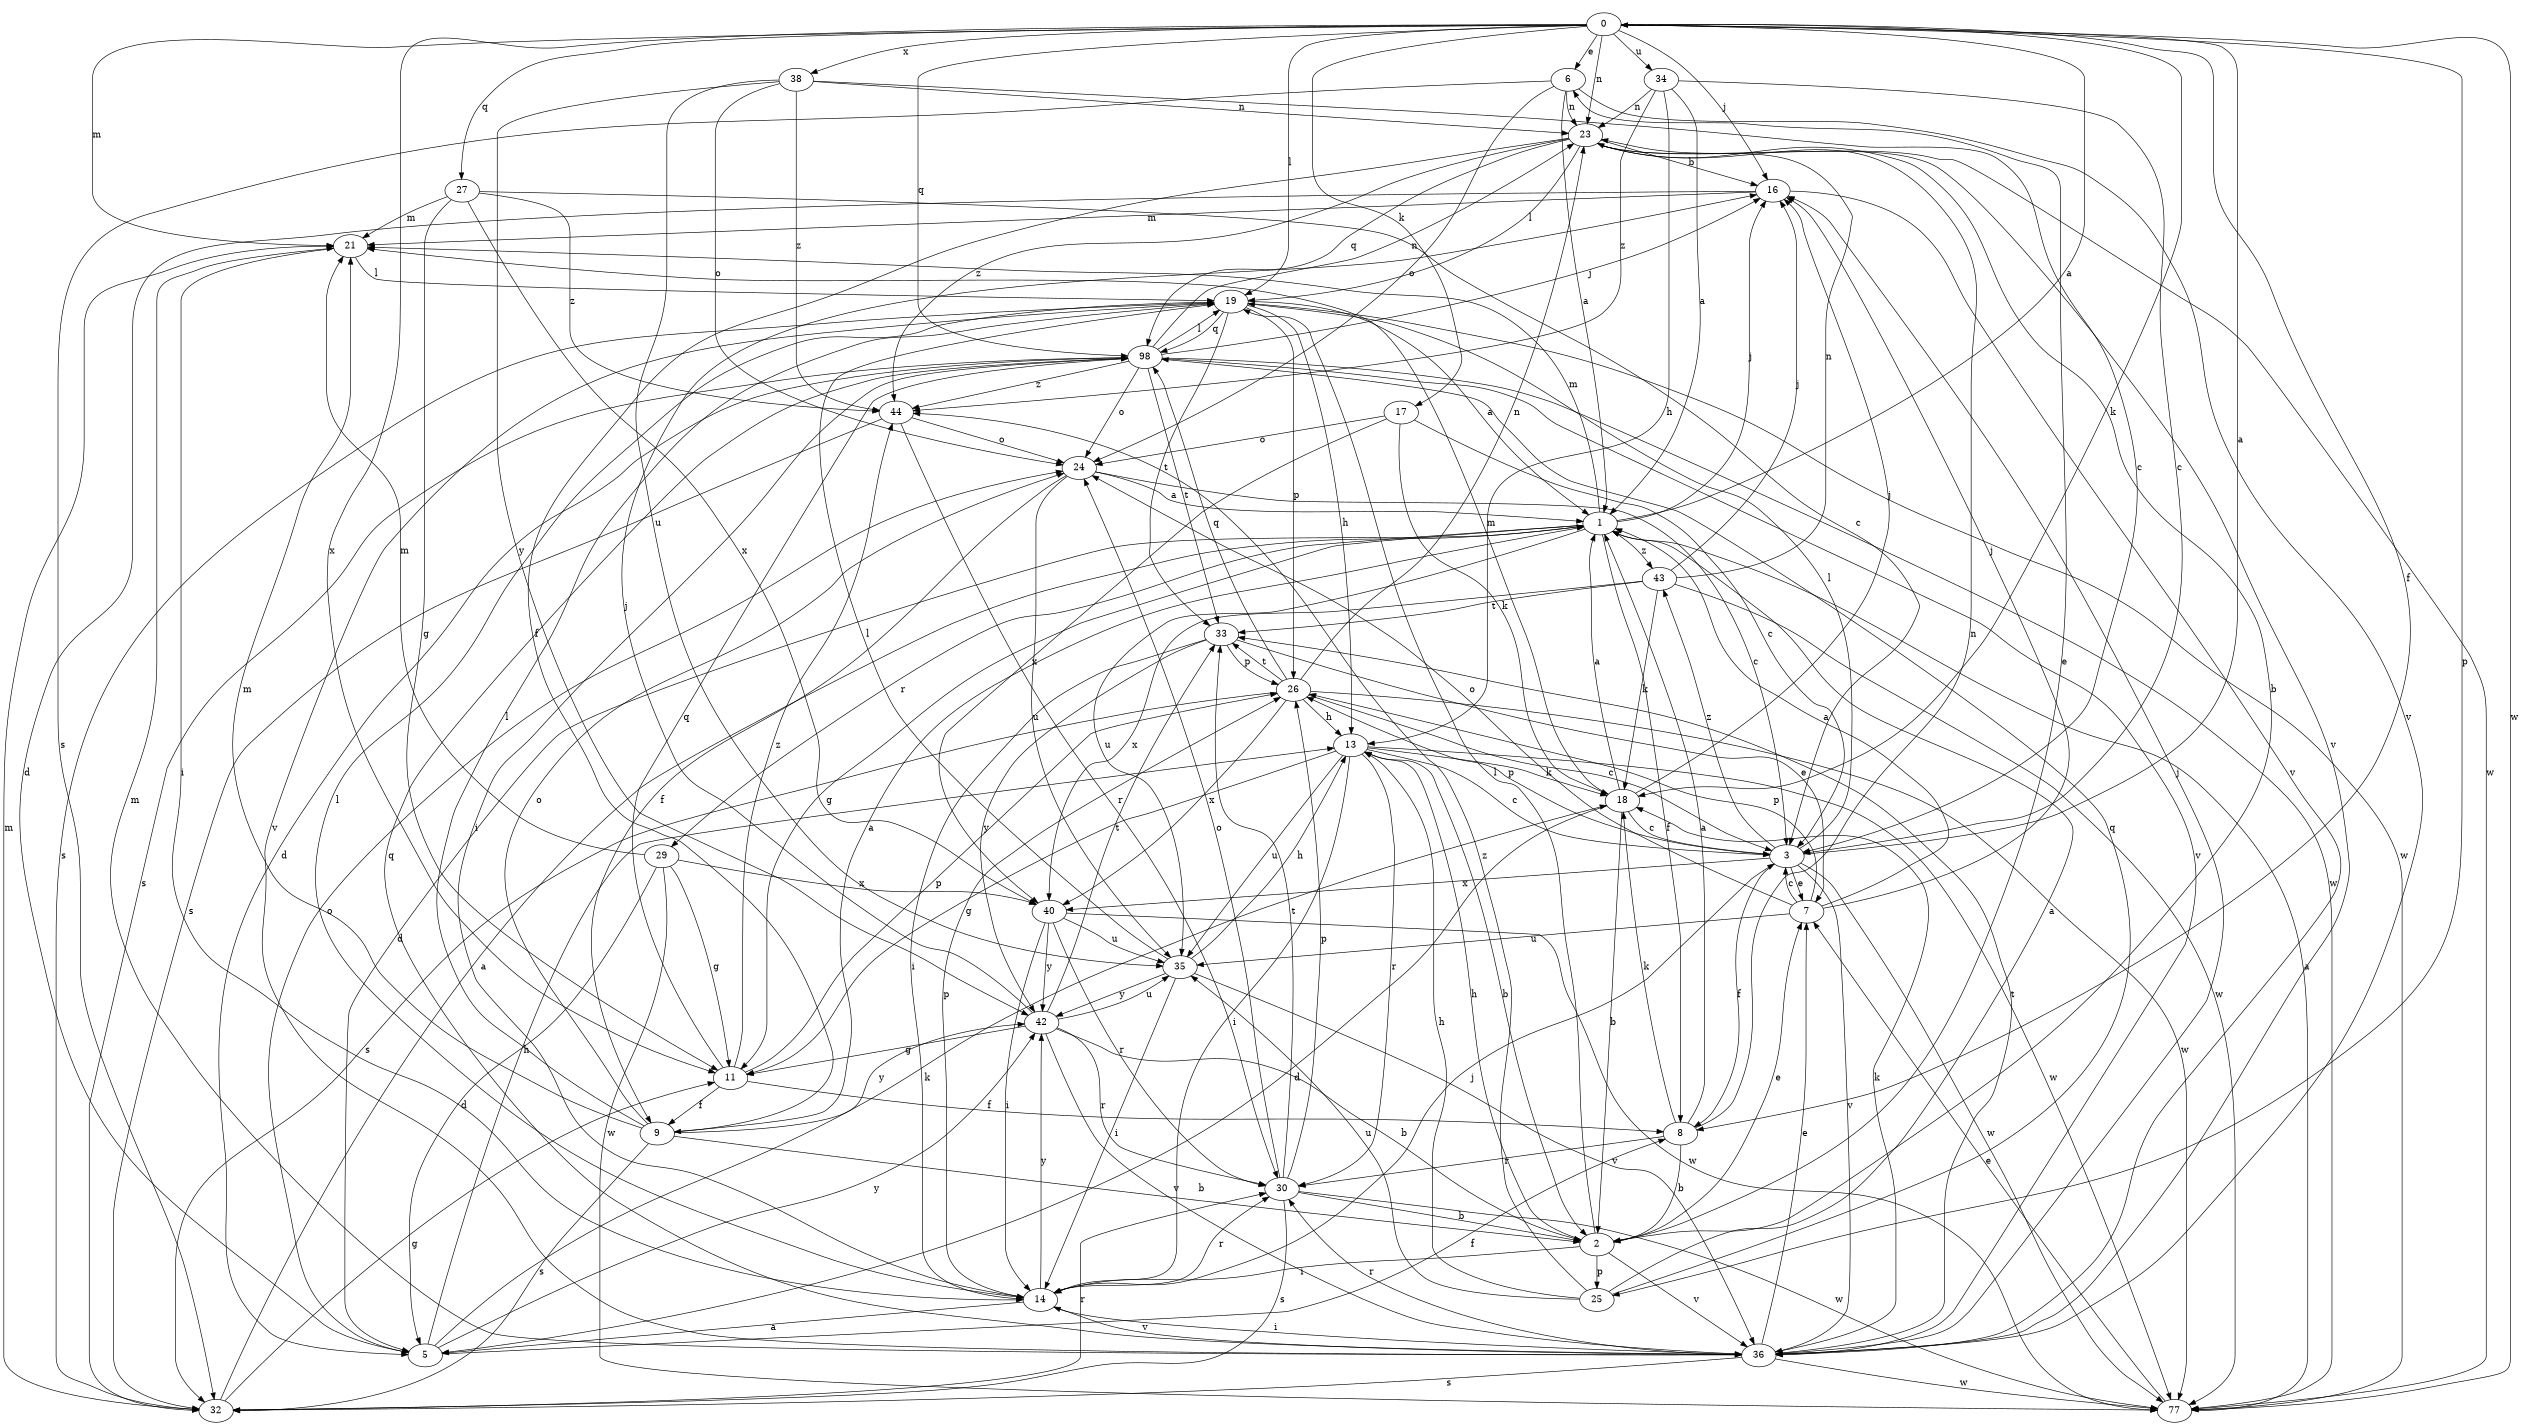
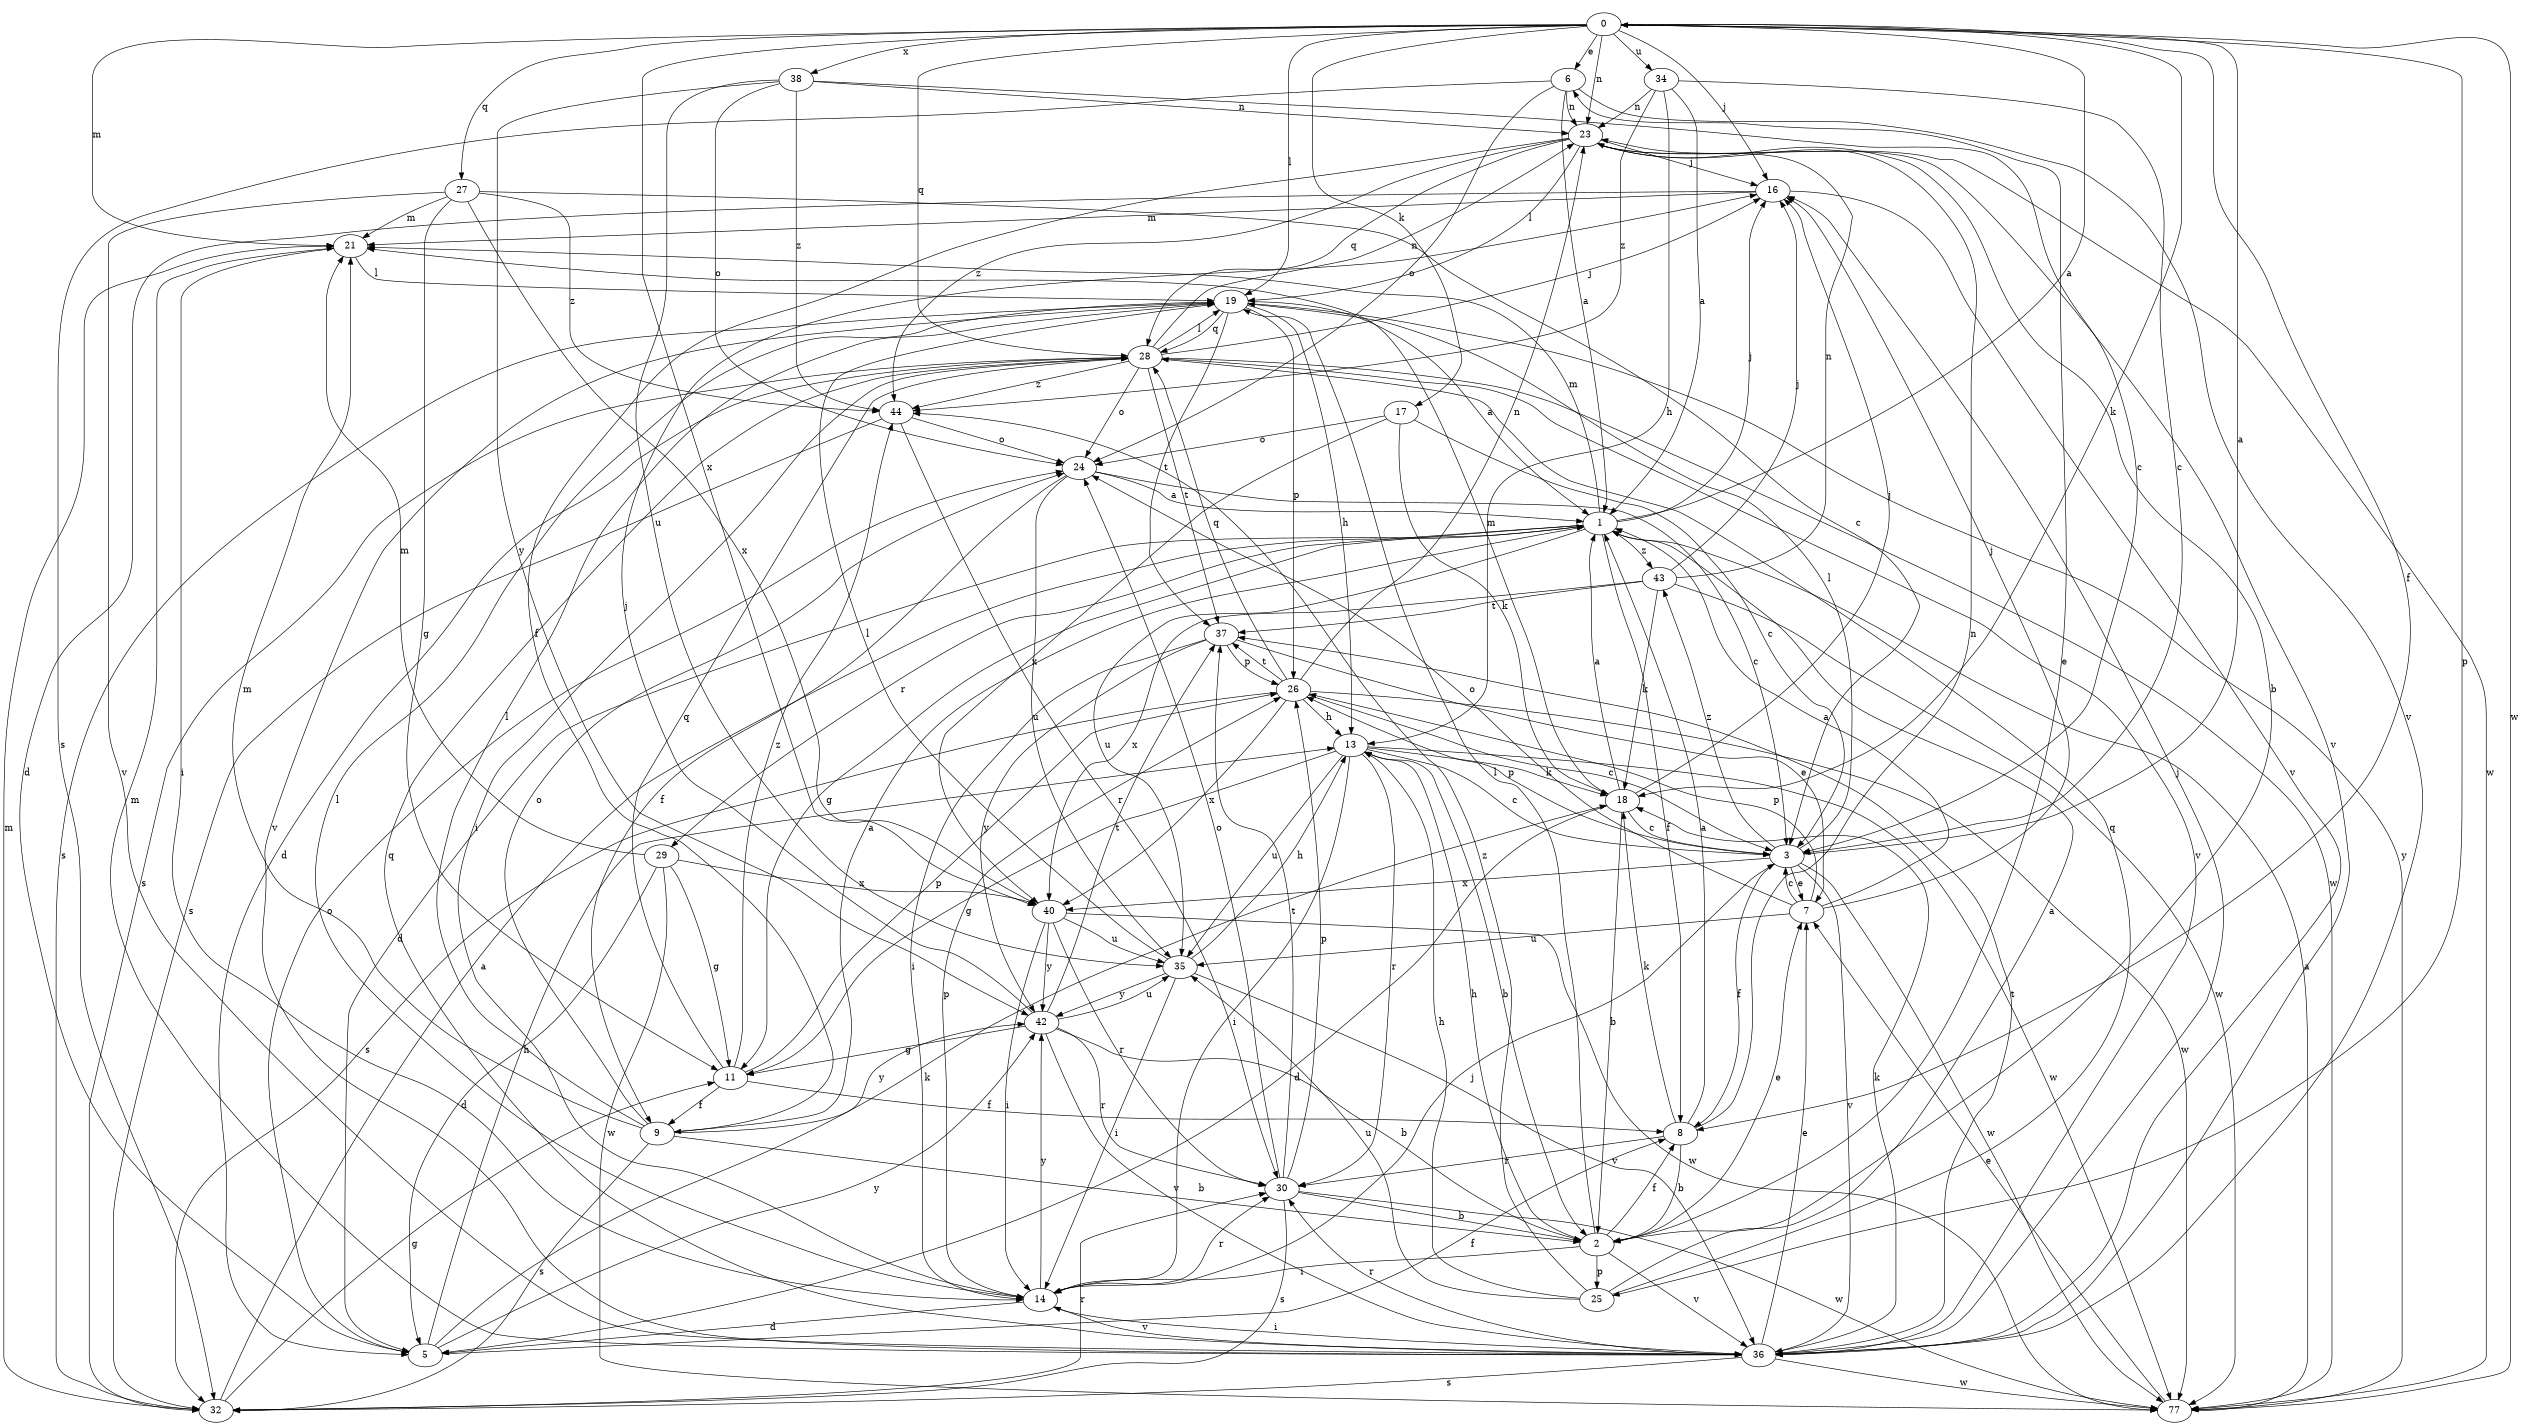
  strict digraph {
    0
    6
    8
    16
    17
    18
    19
    21
    23
    25
    27
-   28 [label=98]
+   28
    34
    n14 [label=77]
    38
    40
    1
    36
    24
    32
    2
    30
    5
    3
    13
    26
-   33
+   33 [label=37]
    14
    9
    44
    35
    11
    7
    42
    29
    43
    0 -> 6 [label=e]
    0 -> 8 [label=f]
    0 -> 16 [label=j]
    0 -> 17 [label=k]
    0 -> 18 [label=k]
    0 -> 19 [label=l]
    0 -> 21 [label=m]
    0 -> 23 [label=n]
    0 -> 25 [label=p]
    0 -> 27 [label=q]
    0 -> 28 [label=q]
    0 -> 34 [label=u]
    0 -> n14 [label=w]
    0 -> 38 [label=x]
-   0 -> 11 [label=x]
+   0 -> 40 [label=x]
    6 -> 23 [label=n]
    6 -> 1 [label=a]
    6 -> 36 [label=v]
    6 -> 24 [label=o]
    6 -> 32 [label=s]
    8 -> 18 [label=k]
    8 -> 23 [label=n]
    8 -> 1 [label=a]
    8 -> 2 [label=b]
    8 -> 30 [label=r]
    16 -> 21 [label=m]
    16 -> 36 [label=v]
    16 -> 5 [label=d]
    17 -> 18 [label=k]
    17 -> 40 [label=x]
    17 -> 24 [label=o]
    17 -> 3 [label=c]
    18 -> 16 [label=j]
    18 -> 21 [label=m]
    18 -> 1 [label=a]
    18 -> 2 [label=b]
    18 -> 5 [label=d]
    18 -> 3 [label=c]
    19 -> 28 [label=q]
-   19 -> n14 [label=w]
+   19 -> n14 [label=y]
    19 -> 1 [label=a]
    19 -> 36 [label=v]
    19 -> 32 [label=s]
    19 -> 13 [label=h]
    19 -> 26 [label=p]
    19 -> 33 [label=t]
    21 -> 19 [label=l]
    21 -> 14 [label=i]
-   23 -> 16 [label=b]
+   23 -> 16 [label=j]
    23 -> 19 [label=l]
    23 -> 28 [label=q]
    23 -> n14 [label=w]
    23 -> 36 [label=v]
    23 -> 2 [label=b]
    23 -> 9 [label=f]
    23 -> 44 [label=z]
    25 -> 28 [label=q]
    25 -> 1 [label=a]
    25 -> 13 [label=h]
    25 -> 44 [label=z]
    25 -> 35 [label=u]
    27 -> 21 [label=m]
    27 -> 40 [label=x]
+   27 -> 36 [label=v]
    27 -> 3 [label=c]
    27 -> 44 [label=z]
    27 -> 11 [label=g]
    28 -> 16 [label=j]
    28 -> 19 [label=l]
    28 -> 23 [label=n]
    28 -> n14 [label=w]
    28 -> 36 [label=v]
    28 -> 24 [label=o]
    28 -> 32 [label=s]
    28 -> 5 [label=d]
    28 -> 33 [label=t]
    28 -> 14 [label=i]
    28 -> 44 [label=z]
    34 -> 23 [label=n]
    34 -> 1 [label=a]
    34 -> 3 [label=c]
    34 -> 13 [label=h]
    34 -> 44 [label=z]
    n14 -> 1 [label=a]
    n14 -> 7 [label=e]
    38 -> 23 [label=n]
    38 -> 24 [label=o]
    38 -> 3 [label=c]
    38 -> 44 [label=z]
    38 -> 35 [label=u]
    38 -> 42 [label=y]
    40 -> n14 [label=w]
    40 -> 30 [label=r]
    40 -> 14 [label=i]
    40 -> 35 [label=u]
    40 -> 42 [label=y]
    1 -> 0 [label=a]
    1 -> 8 [label=f]
    1 -> 16 [label=j]
    1 -> 21 [label=m]
    1 -> 5 [label=d]
    1 -> 35 [label=u]
    1 -> 11 [label=g]
    1 -> 29 [label=r]
    1 -> 43 [label=z]
    36 -> 16 [label=j]
    36 -> 18 [label=k]
    36 -> 21 [label=m]
    36 -> 28 [label=q]
    36 -> n14 [label=w]
    36 -> 32 [label=s]
    36 -> 30 [label=r]
    36 -> 33 [label=t]
    36 -> 14 [label=i]
    36 -> 7 [label=e]
    24 -> 1 [label=a]
    24 -> 3 [label=c]
    24 -> 9 [label=f]
    24 -> 35 [label=u]
    32 -> 21 [label=m]
    32 -> 1 [label=a]
    32 -> 30 [label=r]
    32 -> 11 [label=g]
    2 -> 6 [label=e]
+   2 -> 8 [label=f]
    2 -> 19 [label=l]
    2 -> 25 [label=p]
    2 -> 36 [label=v]
    2 -> 13 [label=h]
    2 -> 14 [label=i]
    2 -> 7 [label=e]
    30 -> n14 [label=w]
    30 -> 24 [label=o]
    30 -> 32 [label=s]
    30 -> 2 [label=b]
    30 -> 26 [label=p]
    30 -> 33 [label=t]
    5 -> 8 [label=f]
    5 -> 18 [label=k]
    5 -> 24 [label=o]
    5 -> 13 [label=h]
    5 -> 42 [label=y]
    3 -> 0 [label=a]
    3 -> 8 [label=f]
    3 -> 19 [label=l]
    3 -> n14 [label=w]
    3 -> 40 [label=x]
    3 -> 36 [label=v]
    3 -> 26 [label=p]
    3 -> 7 [label=e]
    3 -> 43 [label=z]
    13 -> 18 [label=k]
    13 -> n14 [label=w]
    13 -> 2 [label=b]
    13 -> 30 [label=r]
    13 -> 3 [label=c]
    13 -> 14 [label=i]
    13 -> 35 [label=u]
    13 -> 11 [label=g]
    26 -> 23 [label=n]
    26 -> 28 [label=q]
    26 -> n14 [label=w]
    26 -> 40 [label=x]
    26 -> 32 [label=s]
    26 -> 3 [label=c]
    26 -> 13 [label=h]
    26 -> 33 [label=t]
    33 -> 26 [label=p]
    33 -> 14 [label=i]
    33 -> 7 [label=e]
    33 -> 42 [label=y]
    14 -> 19 [label=l]
    14 -> 36 [label=v]
    14 -> 30 [label=r]
-   14 -> 5 [label=a]
+   14 -> 5 [label=d]
    14 -> 3 [label=j]
    14 -> 26 [label=p]
    14 -> 42 [label=y]
    9 -> 19 [label=l]
    9 -> 21 [label=m]
    9 -> 1 [label=a]
    9 -> 24 [label=o]
    9 -> 32 [label=s]
    9 -> 2 [label=b]
    9 -> 42 [label=y]
    44 -> 24 [label=o]
    44 -> 32 [label=s]
    44 -> 30 [label=r]
    35 -> 19 [label=l]
    35 -> 36 [label=v]
    35 -> 13 [label=h]
    35 -> 14 [label=i]
    35 -> 42 [label=y]
    11 -> 8 [label=f]
    11 -> 28 [label=q]
    11 -> 26 [label=p]
    11 -> 9 [label=f]
    11 -> 44 [label=z]
    7 -> 16 [label=j]
    7 -> 1 [label=a]
    7 -> 24 [label=o]
    7 -> 3 [label=c]
    7 -> 26 [label=p]
    7 -> 35 [label=u]
    42 -> 16 [label=j]
    42 -> 36 [label=v]
    42 -> 2 [label=b]
    42 -> 30 [label=r]
    42 -> 33 [label=t]
    42 -> 35 [label=u]
    42 -> 11 [label=g]
    29 -> 21 [label=m]
    29 -> n14 [label=w]
    29 -> 40 [label=x]
    29 -> 5 [label=d]
    29 -> 11 [label=g]
    43 -> 16 [label=j]
    43 -> 18 [label=k]
    43 -> 23 [label=n]
    43 -> n14 [label=w]
    43 -> 40 [label=x]
    43 -> 33 [label=t]
  }
